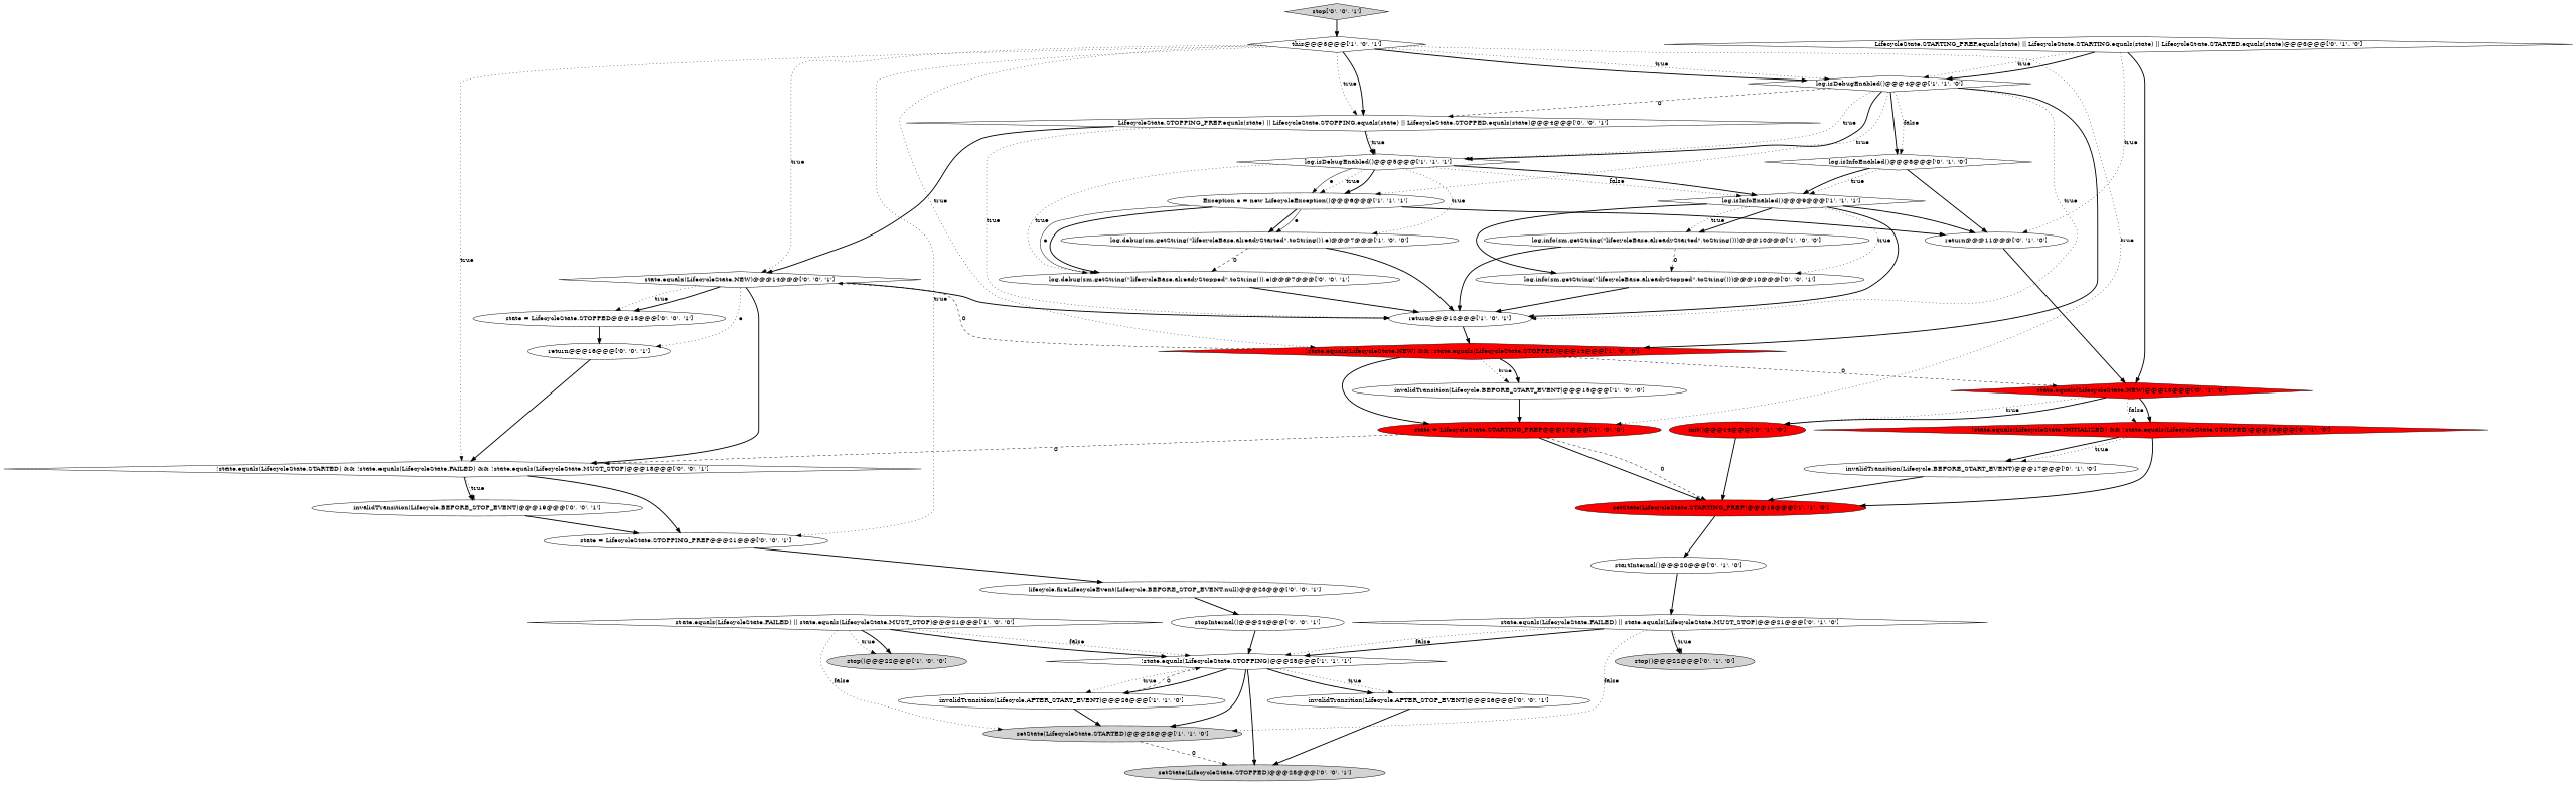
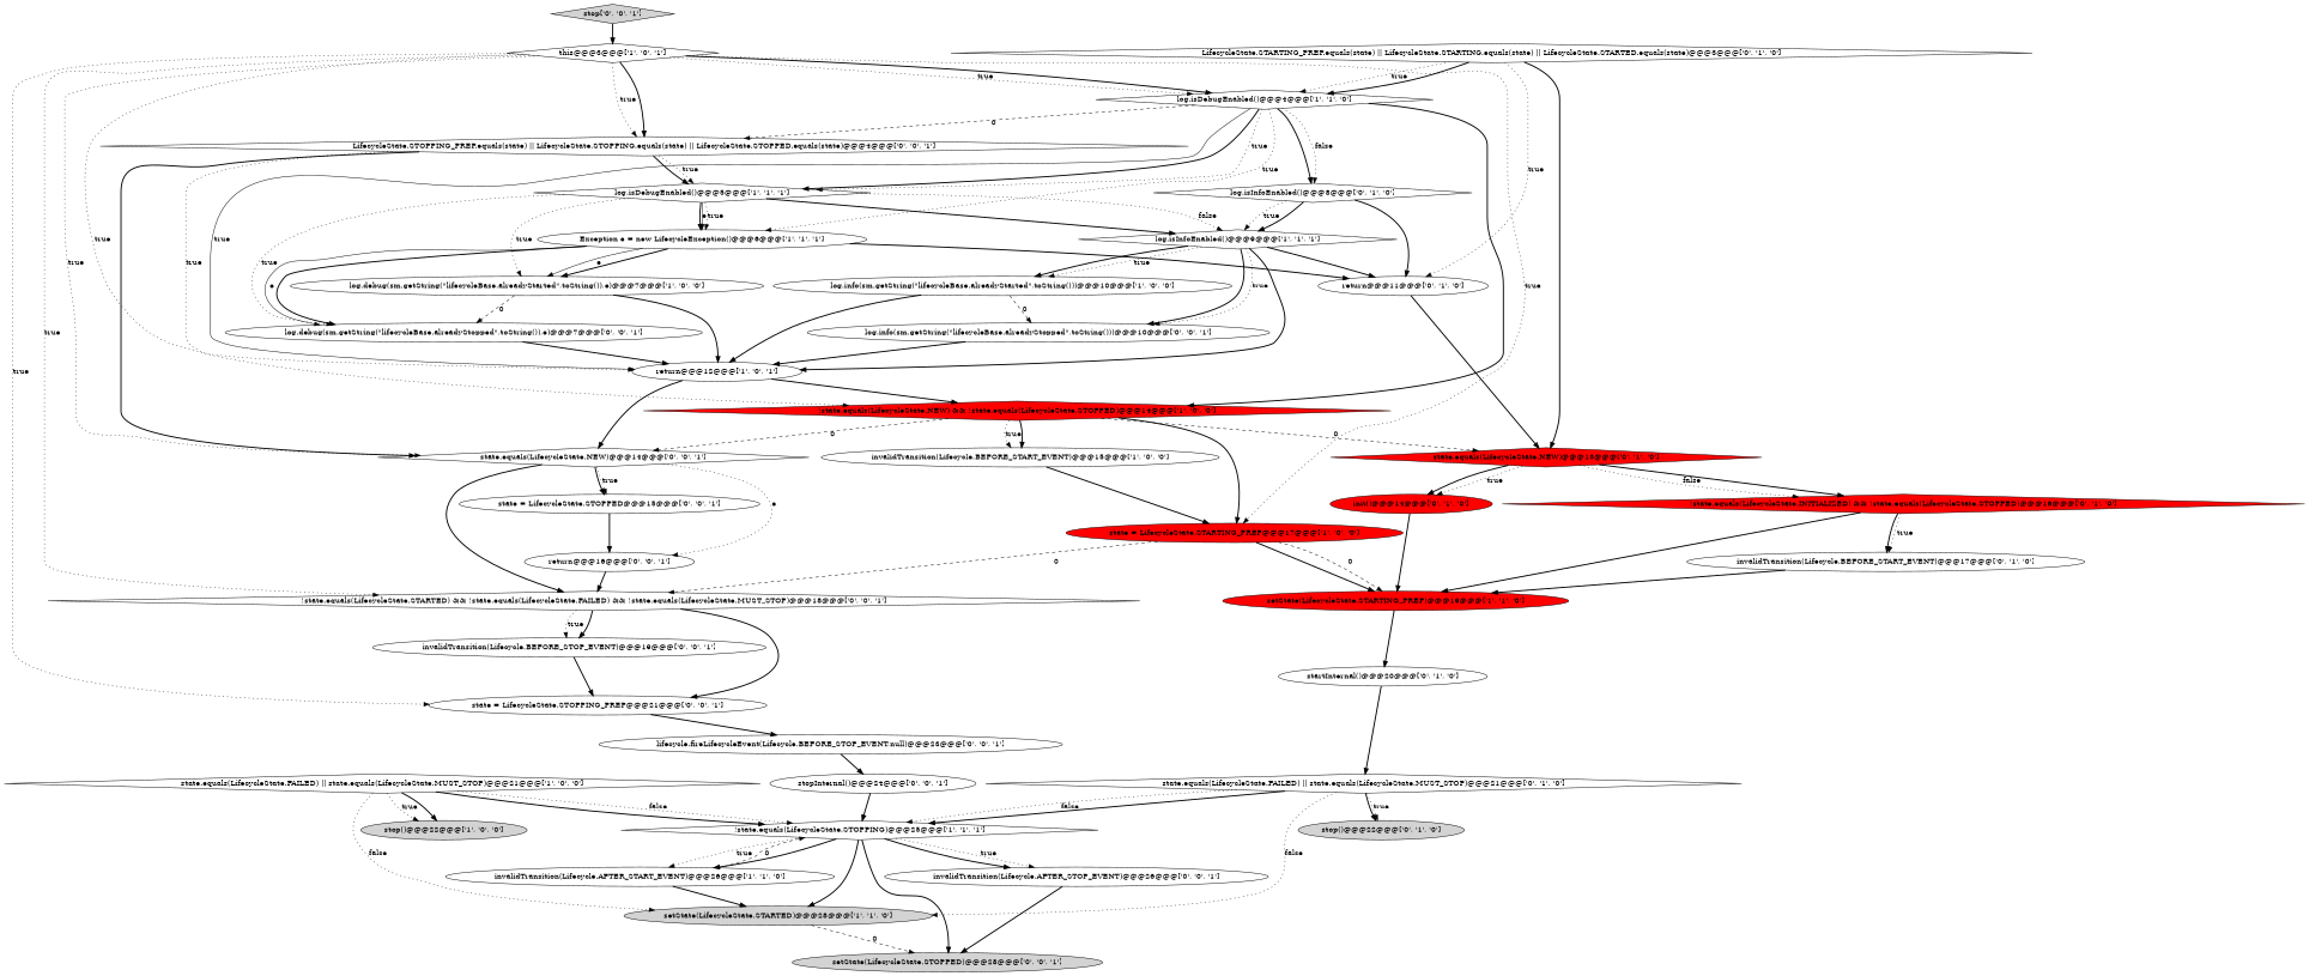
  digraph {
    node [fillcolor=white shape=ellipse style=filled]
    edge [style=bold]
    n1 [label="invalidTransition(Lifecycle.AFTER_STOP_EVENT)@@@26@@@['0', '0', '1']"]
    n2 [fillcolor=lightgray label="setState(LifecycleState.STOPPED)@@@28@@@['0', '0', '1']"]
    n3 [fillcolor=red label="!state.equals(LifecycleState.NEW) && !state.equals(LifecycleState.STOPPED)@@@14@@@['1', '0', '0']" shape=diamond]
    n4 [fillcolor=red label="state.equals(LifecycleState.NEW)@@@13@@@['0', '1', '0']" shape=diamond]
    n5 [label="invalidTransition(Lifecycle.BEFORE_START_EVENT)@@@15@@@['1', '0', '0']"]
    n6 [label="state.equals(LifecycleState.NEW)@@@14@@@['0', '0', '1']" shape=diamond]
    n7 [fillcolor=red label="state = LifecycleState.STARTING_PREP@@@17@@@['1', '0', '0']"]
    n8 [fillcolor=red label="init()@@@14@@@['0', '1', '0']"]
    n9 [fillcolor=red label="!state.equals(LifecycleState.INITIALIZED) && !state.equals(LifecycleState.STOPPED)@@@16@@@['0', '1', '0']" shape=diamond]
    n10 [label="!state.equals(LifecycleState.STARTED) && !state.equals(LifecycleState.FAILED) && !state.equals(LifecycleState.MUST_STOP)@@@18@@@['0', '0', '1']" shape=diamond]
    n11 [label="return@@@16@@@['0', '0', '1']"]
    n12 [label="state = LifecycleState.STOPPED@@@15@@@['0', '0', '1']"]
    n13 [fillcolor=red label="setState(LifecycleState.STARTING_PREP)@@@19@@@['1', '1', '0']"]
    n14 [label="state.equals(LifecycleState.FAILED) || state.equals(LifecycleState.MUST_STOP)@@@21@@@['1', '0', '0']" shape=diamond]
    n15 [fillcolor=lightgray label="setState(LifecycleState.STARTED)@@@28@@@['1', '1', '0']"]
    n16 [label="!state.equals(LifecycleState.STOPPING)@@@25@@@['1', '1', '1']" shape=diamond]
    n17 [fillcolor=lightgray label="stop()@@@22@@@['1', '0', '0']"]
    n18 [label="invalidTransition(Lifecycle.AFTER_START_EVENT)@@@26@@@['1', '1', '0']"]
    n19 [label="return@@@11@@@['0', '1', '0']"]
    n20 [label="log.debug(sm.getString(\"lifecycleBase.alreadyStopped\",toString()),e)@@@7@@@['0', '0', '1']"]
    n21 [label="return@@@12@@@['1', '0', '1']"]
    n22 [label="startInternal()@@@20@@@['0', '1', '0']"]
    n23 [label="log.isInfoEnabled()@@@8@@@['0', '1', '0']" shape=diamond]
    n24 [label="log.isInfoEnabled()@@@9@@@['1', '1', '1']" shape=diamond]
    n25 [label="log.info(sm.getString(\"lifecycleBase.alreadyStarted\",toString()))@@@10@@@['1', '0', '0']"]
    n26 [label="log.info(sm.getString(\"lifecycleBase.alreadyStopped\",toString()))@@@10@@@['0', '0', '1']"]
    n27 [label="log.debug(sm.getString(\"lifecycleBase.alreadyStarted\",toString()),e)@@@7@@@['1', '0', '0']"]
    n28 [label="log.isDebugEnabled()@@@4@@@['1', '1', '0']" shape=diamond]
    n29 [label="LifecycleState.STOPPING_PREP.equals(state) || LifecycleState.STOPPING.equals(state) || LifecycleState.STOPPED.equals(state)@@@4@@@['0', '0', '1']" shape=diamond]
    n30 [label="log.isDebugEnabled()@@@5@@@['1', '1', '1']" shape=diamond]
    n31 [label="Exception e = new LifecycleException()@@@6@@@['1', '1', '1']"]
    n32 [label="invalidTransition(Lifecycle.BEFORE_START_EVENT)@@@17@@@['0', '1', '0']"]
    n33 [label="invalidTransition(Lifecycle.BEFORE_STOP_EVENT)@@@19@@@['0', '0', '1']"]
    n34 [label="state = LifecycleState.STOPPING_PREP@@@21@@@['0', '0', '1']"]
    n35 [label="lifecycle.fireLifecycleEvent(Lifecycle.BEFORE_STOP_EVENT,null)@@@23@@@['0', '0', '1']"]
    n36 [label="stopInternal()@@@24@@@['0', '0', '1']"]
    n37 [label="state.equals(LifecycleState.FAILED) || state.equals(LifecycleState.MUST_STOP)@@@21@@@['0', '1', '0']" shape=diamond]
    n38 [fillcolor=lightgray label="stop()@@@22@@@['0', '1', '0']"]
    n39 [label="this@@@3@@@['1', '0', '1']" shape=diamond]
    n40 [label="LifecycleState.STARTING_PREP.equals(state) || LifecycleState.STARTING.equals(state) || LifecycleState.STARTED.equals(state)@@@3@@@['0', '1', '0']" shape=diamond]
    n41 [fillcolor=lightgray label="stop['0', '0', '1']" shape=diamond]
    n1 -> n2
    n3 -> n4 [label=0 style=dashed]
    n3 -> n5 [label=true style=dotted]
    n3 -> n5
    n3 -> n6 [label=0 style=dashed]
    n3 -> n7
    n4 -> n8 [label=true style=dotted]
    n4 -> n8
    n4 -> n9
    n4 -> n9 [label=false style=dotted]
    n5 -> n7
    n6 -> n10
    n6 -> n11 [label=e style=dotted]
    n6 -> n12 [label=true style=dotted]
    n6 -> n12
    n7 -> n10 [label=0 style=dashed]
    n7 -> n13
    n7 -> n13 [label=0 style=dashed]
    n8 -> n13
    n9 -> n13
    n9 -> n32
    n9 -> n32 [label=true style=dotted]
    n10 -> n33
    n10 -> n33 [label=true style=dotted]
    n10 -> n34
    n11 -> n10
    n12 -> n11
    n13 -> n22
    n14 -> n15 [label=false style=dotted]
    n14 -> n16 [label=false style=dotted]
    n14 -> n16
    n14 -> n17 [label=true style=dotted]
    n14 -> n17
    n15 -> n2 [label=0 style=dashed]
    n16 -> n1 [label=true style=dotted]
    n16 -> n1
    n16 -> n2
    n16 -> n15
    n16 -> n18
    n16 -> n18 [label=true style=dotted]
    n18 -> n15
    n18 -> n16 [label=0 style=dashed]
    n19 -> n4
    n20 -> n21
    n21 -> n3
-   n6 -> n21
+   n21 -> n6
    n22 -> n37
    n23 -> n19
    n23 -> n24 [label=true style=dotted]
    n23 -> n24
    n24 -> n19
    n24 -> n21
    n24 -> n25
    n24 -> n25 [label=true style=dotted]
    n24 -> n26
    n24 -> n26 [label=true style=dotted]
    n25 -> n21
    n25 -> n26 [label=0 style=dashed]
    n26 -> n21
    n27 -> n20 [label=0 style=dashed]
    n27 -> n21
    n28 -> n3
-   n28 -> n21 [label=true style=dotted]
+   n28 -> n21 [label=true style=solid]
    n28 -> n23
    n28 -> n23 [label=false style=dotted]
    n28 -> n29 [label=0 style=dashed]
    n28 -> n30 [label=true style=dotted]
    n28 -> n30
    n28 -> n31 [label=true style=dotted]
    n29 -> n6
    n29 -> n21 [label=true style=dotted]
    n29 -> n30
    n29 -> n30 [label=true style=dotted]
    n30 -> n20 [label=true style=dotted]
    n30 -> n24 [label=false style=dotted]
    n30 -> n24
    n30 -> n27 [label=true style=dotted]
    n30 -> n31 [label=e style=solid]
    n30 -> n31 [label=true style=dotted]
    n30 -> n31
    n31 -> n19
    n31 -> n20
    n31 -> n20 [label=e style=solid]
    n31 -> n27
    n31 -> n27 [label=e style=solid]
    n32 -> n13
    n33 -> n34
    n34 -> n35
    n35 -> n36
    n36 -> n16
    n37 -> n15 [label=false style=dotted]
    n37 -> n16
    n37 -> n16 [label=false style=dotted]
    n37 -> n38 [label=true style=dotted]
    n37 -> n38
    n39 -> n3 [label=true style=dotted]
    n39 -> n6 [label=true style=dotted]
    n39 -> n7 [label=true style=dotted]
    n39 -> n10 [label=true style=dotted]
    n39 -> n28 [label=true style=dotted]
    n39 -> n28
    n39 -> n29 [label=true style=dotted]
    n39 -> n29
    n39 -> n34 [label=true style=dotted]
    n40 -> n4
    n40 -> n19 [label=true style=dotted]
    n40 -> n28 [label=true style=dotted]
    n40 -> n28
    n41 -> n39
  }
